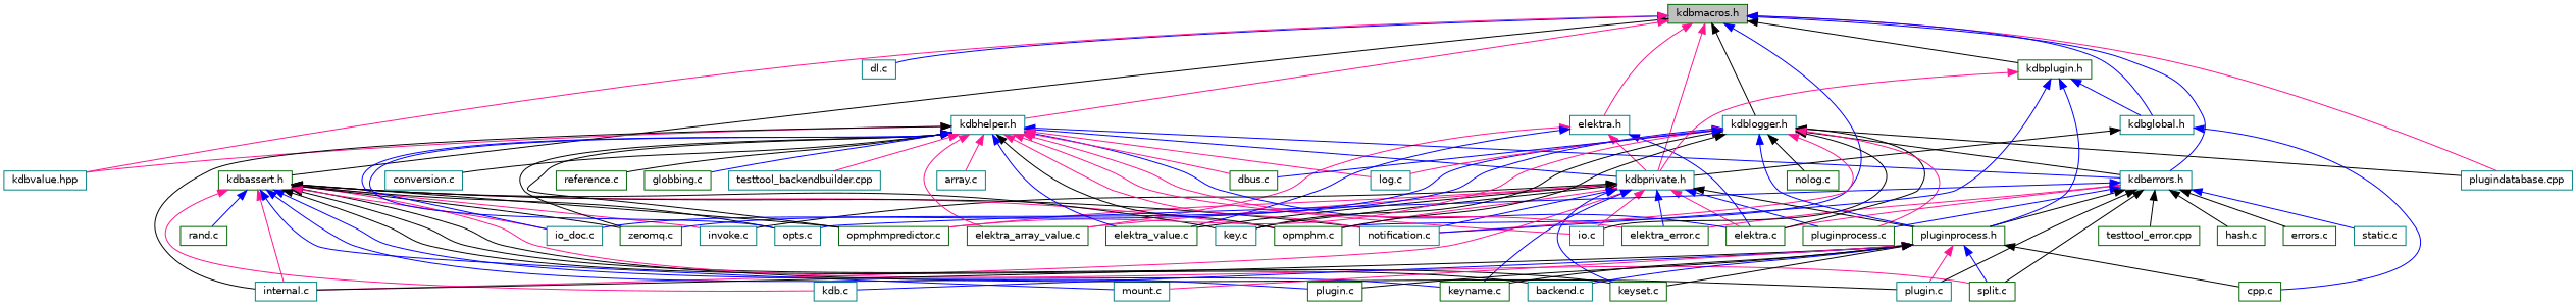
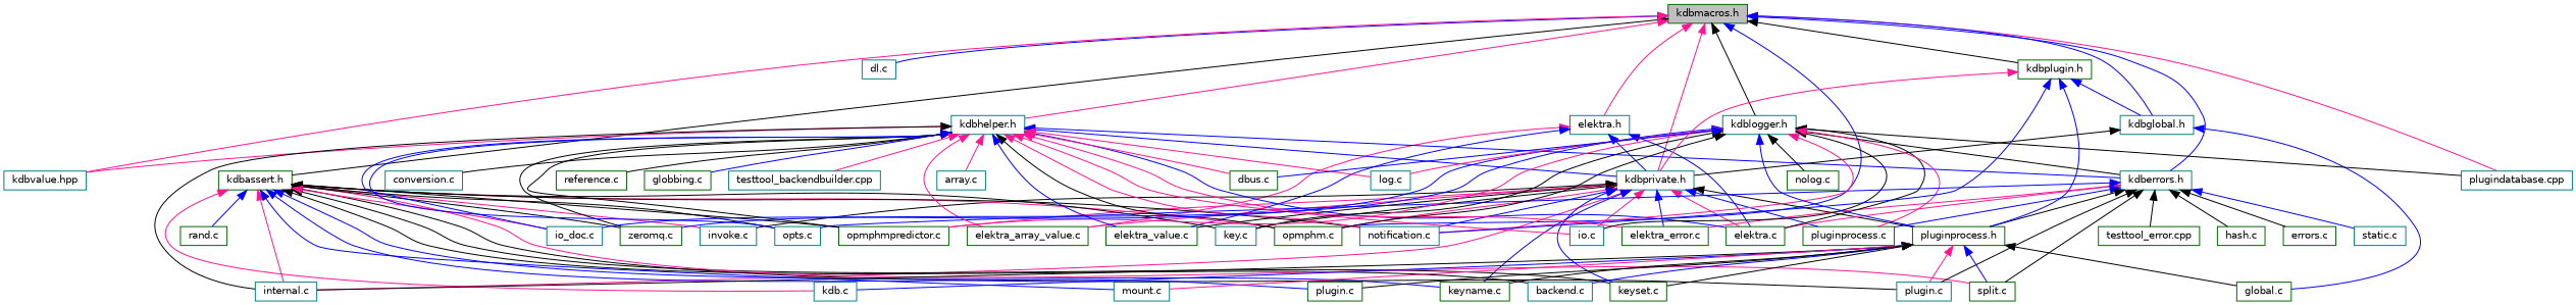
  digraph {
    node [color=darkgreen fillcolor=white fontname=Helvetica fontsize=10 shape=record style=filled]
    edge [color=black dir=back fontname=Helvetica fontsize=10 labelfontname=Helvetica labelfontsize=10 style=solid]
    n1 [fillcolor=grey75 fontcolor=black height=0.2 label="kdbmacros.h" width=0.4]
    n2 [height=0.2 label="opmphm.c" width=0.4]
    n3 [color=teal height=0.2 label="dl.c" width=0.4]
    n4 [color=teal height=0.2 label="plugindatabase.cpp" width=0.4]
    n5 [color=teal height=0.2 label="elektra.h" width=0.4]
    n6 [color=teal height=0.2 label="kdbprivate.h" width=0.4]
    n7 [height=0.2 label="kdbassert.h" width=0.4]
    n8 [color=teal height=0.2 label="kdberrors.h" width=0.4]
    n9 [color=teal height=0.2 label="kdbglobal.h" width=0.4]
    n10 [color=teal height=0.2 label="kdbhelper.h" width=0.4]
    n11 [color=teal height=0.2 label="kdbvalue.hpp" width=0.4]
    n12 [color=teal height=0.2 label="kdblogger.h" width=0.4]
    n13 [height=0.2 label="kdbplugin.h" width=0.4]
    n14 [height=0.2 label="elektra.c" width=0.4]
    n15 [height=0.2 label="elektra_array_value.c" width=0.4]
    n16 [height=0.2 label="elektra_value.c" width=0.4]
    n17 [color=teal height=0.2 label="internal.c" width=0.4]
    n18 [color=teal height=0.2 label="key.c" width=0.4]
    n19 [height=0.2 label="keyname.c" width=0.4]
    n20 [height=0.2 label="keyset.c" width=0.4]
    n21 [height=0.2 label="opmphmpredictor.c" width=0.4]
    n22 [height=0.2 label="elektra_error.c" width=0.4]
    n23 [color=teal height=0.2 label="invoke.c" width=0.4]
    n24 [color=teal height=0.2 label="io.c" width=0.4]
    n25 [color=teal height=0.2 label="notification.c" width=0.4]
    n26 [height=0.2 label="pluginprocess.c" width=0.4]
    n27 [height=0.2 label="pluginprocess.h" width=0.4]
    n28 [color=teal height=0.2 label="backend.c" width=0.4]
    n29 [color=teal height=0.2 label="kdb.c" width=0.4]
    n30 [color=teal height=0.2 label="mount.c" width=0.4]
    n31 [color=teal height=0.2 label="plugin.c" width=0.4]
    n32 [height=0.2 label="split.c" width=0.4]
    n33 [height=0.2 label="plugin.c" width=0.4]
    n34 [height=0.2 label="rand.c" width=0.4]
    n35 [height=0.2 label="zeromq.c" width=0.4]
    n36 [color=teal height=0.2 label="opts.c" width=0.4]
    n37 [color=teal height=0.2 label="io_doc.c" width=0.4]
    n38 [height=0.2 label="hash.c" width=0.4]
    n39 [height=0.2 label="errors.c" width=0.4]
    n40 [color=teal height=0.2 label="static.c" width=0.4]
    n41 [height=0.2 label="testtool_error.cpp" width=0.4]
-   n42 [height=0.2 label="cpp.c" width=0.4]
+   n42 [height=0.2 label="global.c" width=0.4]
    n43 [color=teal height=0.2 label="array.c" width=0.4]
    n44 [color=teal height=0.2 label="conversion.c" width=0.4]
    n45 [height=0.2 label="reference.c" width=0.4]
    n46 [color=teal height=0.2 label="log.c" width=0.4]
    n47 [height=0.2 label="globbing.c" width=0.4]
    n48 [height=0.2 label="dbus.c" width=0.4]
    n49 [color=teal height=0.2 label="testtool_backendbuilder.cpp" width=0.4]
    n50 [height=0.2 label="nolog.c" width=0.4]
    n1 -> n2 [color=blue]
    n1 -> n3 [color=blue]
    n1 -> n4 [color=deeppink]
    n1 -> n5 [color=deeppink]
    n1 -> n6 [color=deeppink]
    n1 -> n7
    n1 -> n8 [color=blue]
    n1 -> n9 [color=blue]
    n1 -> n10 [color=deeppink]
    n1 -> n11 [color=deeppink]
    n1 -> n12
    n1 -> n13
-   n5 -> n6 [color=deeppink]
+   n5 -> n6 [color=blue]
    n5 -> n14 [color=blue]
    n5 -> n15 [color=deeppink]
    n5 -> n16 [color=blue]
    n6 -> n2 [color=deeppink]
    n6 -> n14 [color=deeppink]
    n6 -> n15 [color=deeppink]
    n6 -> n16
    n6 -> n17 [color=deeppink]
    n6 -> n18
    n6 -> n19 [color=blue]
    n6 -> n20 [color=blue]
    n6 -> n21 [color=deeppink]
    n6 -> n22 [color=blue]
    n6 -> n23
    n6 -> n24 [color=deeppink]
    n6 -> n25 [color=blue]
    n6 -> n26 [color=blue]
    n6 -> n27
    n7 -> n2 [color=deeppink]
    n7 -> n17 [color=deeppink]
    n7 -> n18
    n7 -> n19 [color=blue]
    n7 -> n20
    n7 -> n21
    n7 -> n23 [color=deeppink]
    n7 -> n25
    n7 -> n28
    n7 -> n29 [color=deeppink]
    n7 -> n30 [color=blue]
    n7 -> n31
    n7 -> n32 [color=deeppink]
    n7 -> n33 [color=blue]
    n7 -> n34 [color=blue]
    n7 -> n35
    n7 -> n36
    n7 -> n37 [color=deeppink]
    n8 -> n14 [color=deeppink]
    n8 -> n22 [color=deeppink]
    n8 -> n26 [color=blue]
    n8 -> n27
    n8 -> n31
    n8 -> n32
    n8 -> n36 [color=blue]
    n8 -> n38
    n8 -> n39
    n8 -> n40 [color=blue]
    n8 -> n41
    n9 -> n6
    n9 -> n42 [color=blue]
    n10 -> n2
    n10 -> n6 [color=blue]
    n10 -> n8 [color=blue]
    n10 -> n11 [color=deeppink]
    n10 -> n14 [color=blue]
    n10 -> n15 [color=deeppink]
    n10 -> n16 [color=blue]
    n10 -> n17
    n10 -> n21
    n10 -> n22 [color=deeppink]
    n10 -> n24 [color=deeppink]
    n10 -> n25 [color=deeppink]
    n10 -> n35
    n10 -> n36 [color=blue]
    n10 -> n37 [color=blue]
    n10 -> n43 [color=deeppink]
    n10 -> n44
    n10 -> n45
    n10 -> n46 [color=deeppink]
    n10 -> n47 [color=blue]
    n10 -> n48 [color=deeppink]
    n10 -> n49 [color=deeppink]
    n12 -> n2
    n12 -> n4
    n12 -> n8
    n12 -> n14
    n12 -> n18
    n12 -> n21 [color=deeppink]
    n12 -> n24
    n12 -> n25 [color=deeppink]
    n12 -> n26 [color=deeppink]
    n12 -> n27 [color=blue]
    n12 -> n35 [color=blue]
    n12 -> n37 [color=blue]
    n12 -> n46 [color=deeppink]
    n12 -> n48 [color=blue]
    n12 -> n50
    n13 -> n6 [color=deeppink]
    n13 -> n9 [color=blue]
    n13 -> n25 [color=blue]
    n13 -> n27 [color=blue]
    n27 -> n17
    n27 -> n19
    n27 -> n20
    n27 -> n28 [color=blue]
    n27 -> n29 [color=blue]
    n27 -> n30 [color=deeppink]
    n27 -> n31 [color=deeppink]
    n27 -> n32 [color=blue]
    n27 -> n33
    n27 -> n42
  }
